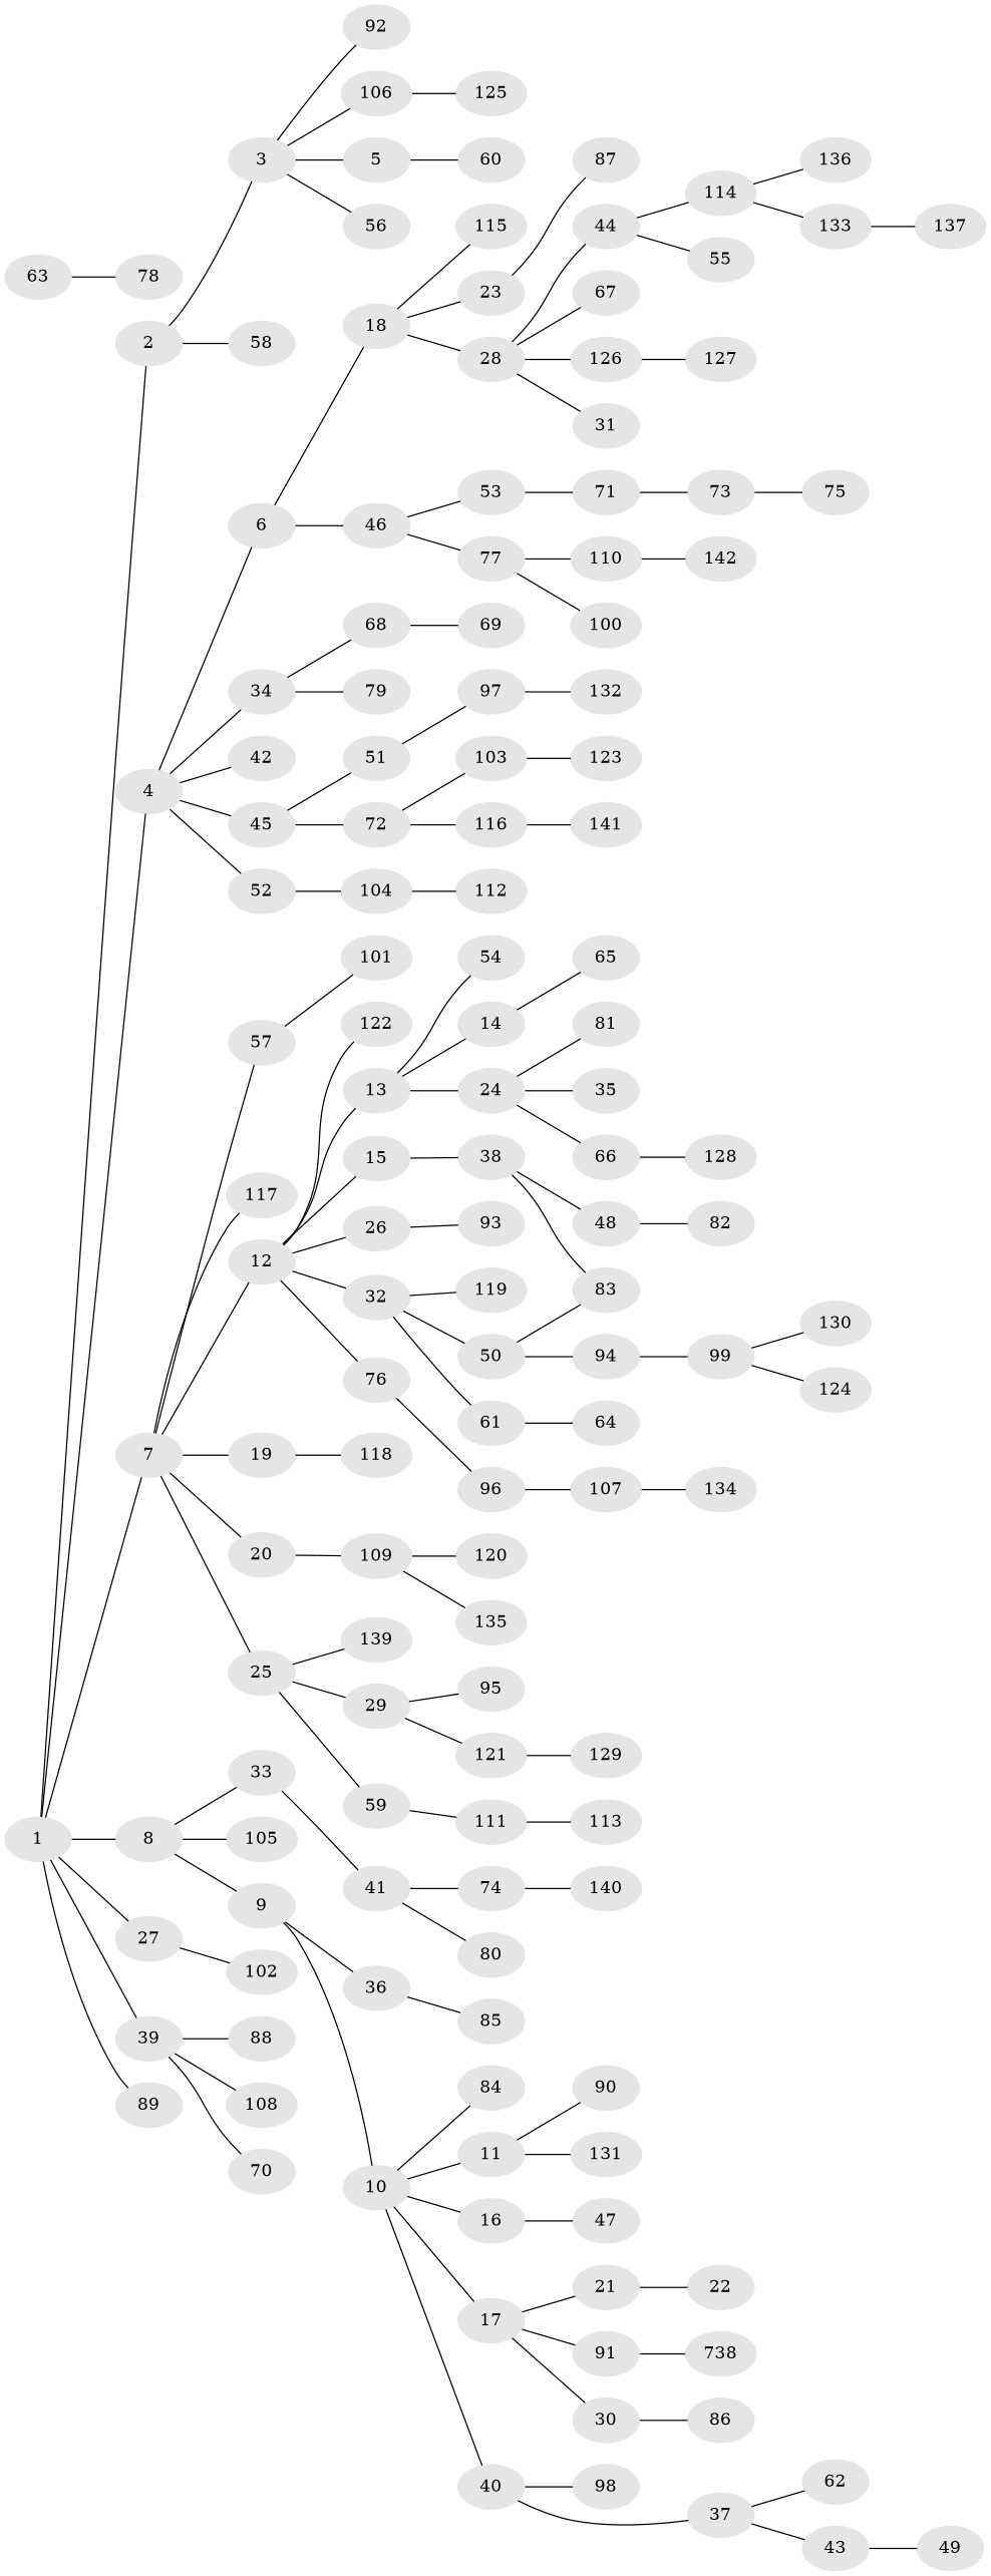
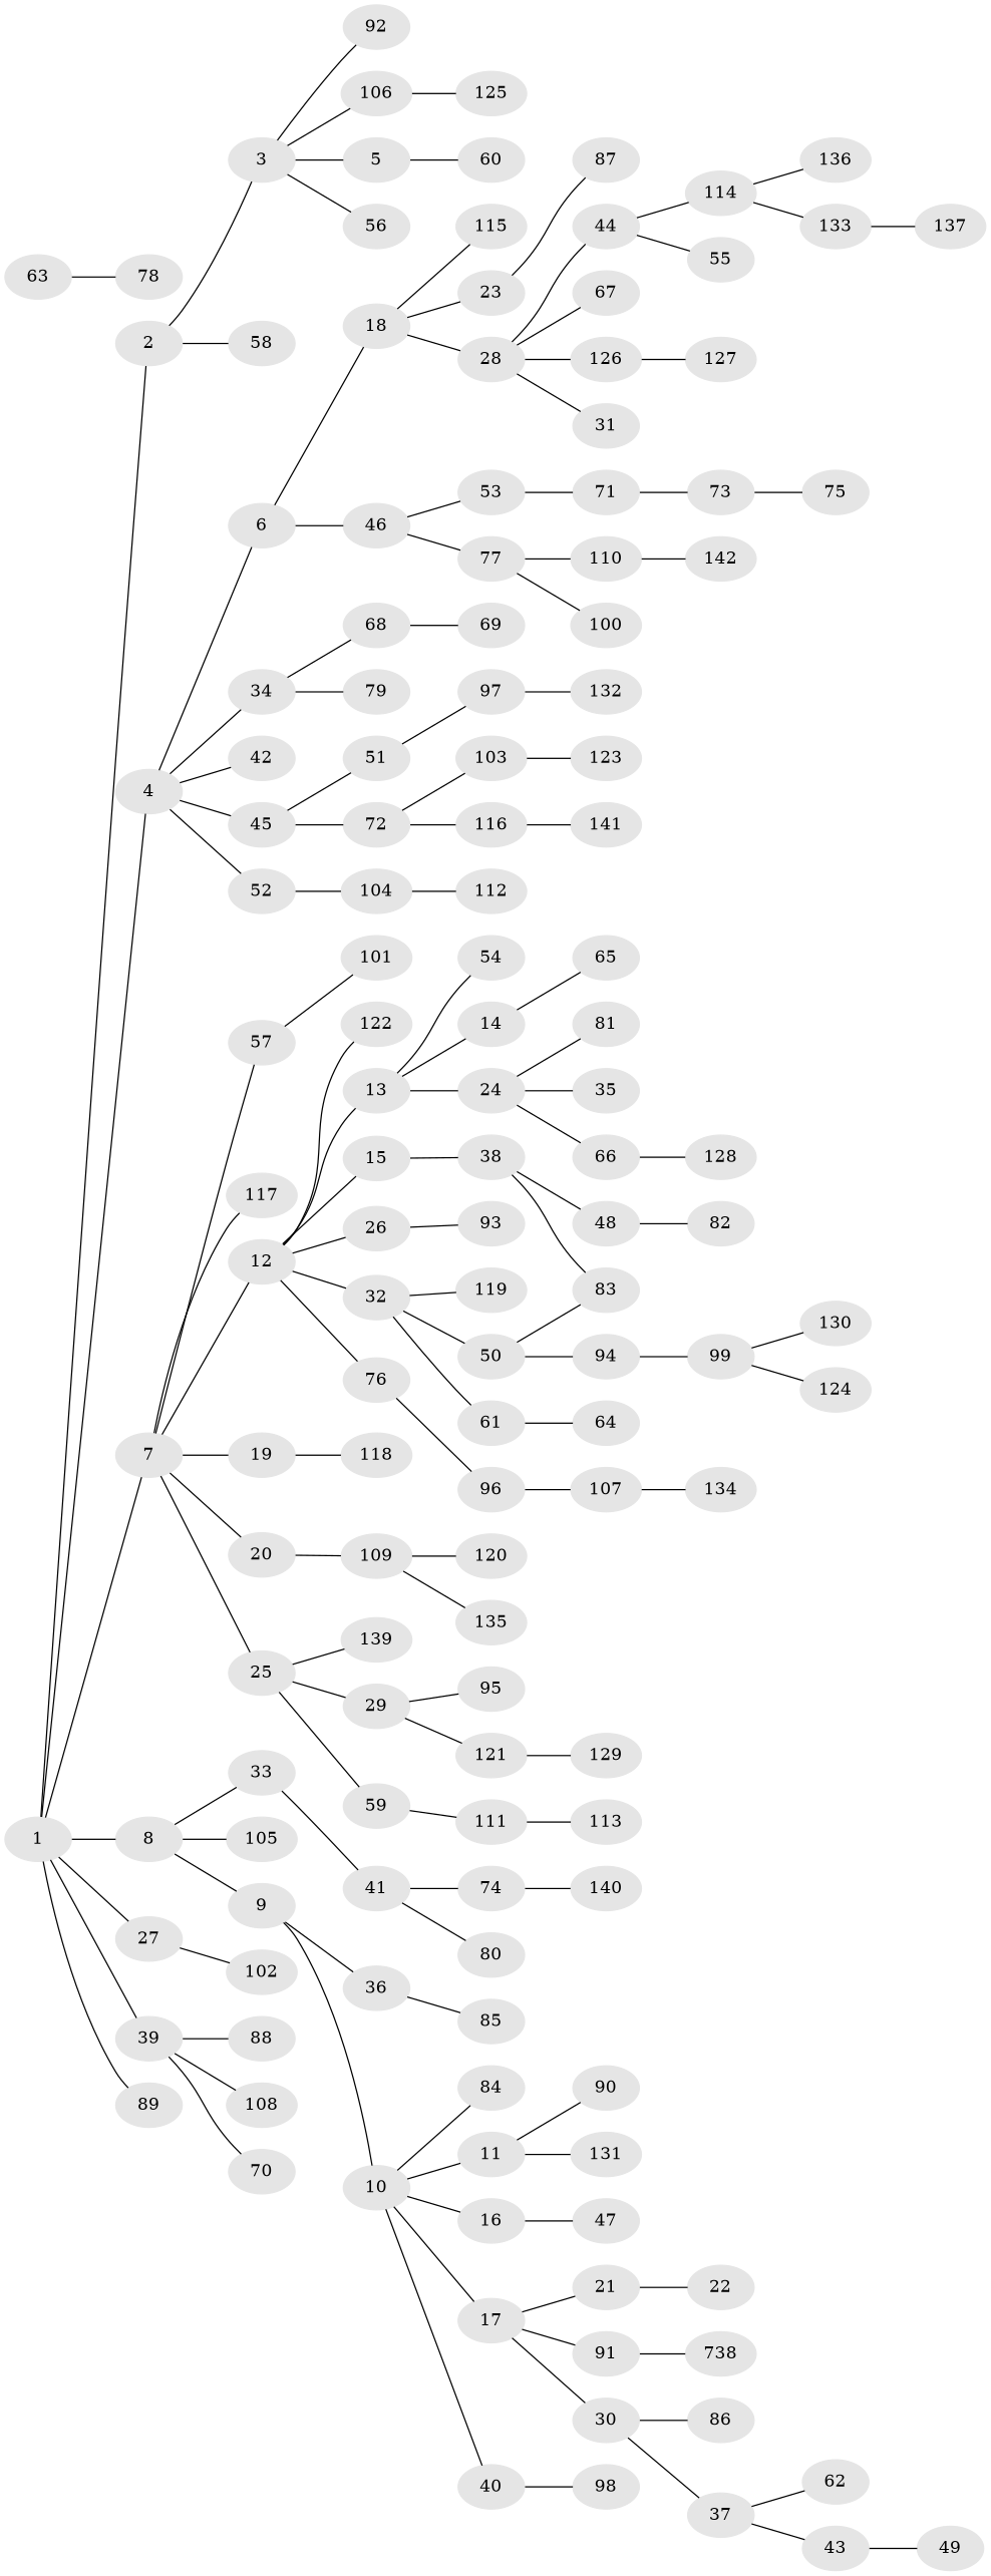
  graph {
    fontname="DejaVu Serif"
    rankdir=LR
    node [color=gray90 fontname="DejaVu Serif" style=filled]
    edge [fontname="DejaVu Serif"]
    1
    2
    4
    7
    8
    27
    39
    89
    3
    58
    6
    34
    42
    45
    52
    12
    19
    20
    25
    57
    117
    9
    33
    105
    102
    70
    88
    108
    5
    56
    92
    106
    60
    125
    18
    46
    68
    79
    51
    72
    104
    23
    28
    115
    53
    77
    13
    15
    26
    32
    76
    122
    118
    109
    29
    59
    139
    101
    10
    36
    41
    11
    16
    17
    40
    84
    85
    90
    131
    47
    21
    30
    91
    98
    14
    24
    54
    38
    93
    50
    61
    119
    96
    65
    35
    66
    81
    48
    83
    22
    37
    86
    n93 [label=738]
    87
    31
    44
    67
    126
    120
    135
    128
    95
    121
    111
    55
    114
    127
    129
    43
    62
    94
    64
    74
    80
    69
    49
    82
    140
    133
    136
    97
    103
    116
    71
    100
    110
    63
    78
    99
    132
    112
    73
    113
    75
    123
    141
    107
    142
    124
    130
    134
    137
    1 -- 2
    1 -- 4
    1 -- 7
    1 -- 8
    1 -- 27
    1 -- 39
    1 -- 89
    2 -- 3
    2 -- 58
    4 -- 6
    4 -- 34
    4 -- 42
    4 -- 45
    4 -- 52
    7 -- 12
    7 -- 19
    7 -- 20
    7 -- 25
    7 -- 57
    7 -- 117
    8 -- 9
    8 -- 33
    8 -- 105
    27 -- 102
    39 -- 70
    39 -- 88
    39 -- 108
    3 -- 5
    3 -- 56
    3 -- 92
    3 -- 106
    6 -- 18
    6 -- 46
    34 -- 68
    34 -- 79
    45 -- 51
    45 -- 72
    52 -- 104
    12 -- 13
    12 -- 15
    12 -- 26
    12 -- 32
    12 -- 76
    12 -- 122
    19 -- 118
    20 -- 109
    25 -- 29
    25 -- 59
    25 -- 139
    57 -- 101
    9 -- 10
    9 -- 36
    33 -- 41
    5 -- 60
    106 -- 125
    18 -- 23
    18 -- 28
    18 -- 115
    46 -- 53
    46 -- 77
    68 -- 69
    51 -- 97
    72 -- 103
    72 -- 116
    104 -- 112
    23 -- 87
    28 -- 31
    28 -- 44
    28 -- 67
    28 -- 126
    53 -- 71
    77 -- 100
    77 -- 110
    13 -- 14
    13 -- 24
    13 -- 54
    15 -- 38
    26 -- 93
    32 -- 50
    32 -- 61
    32 -- 119
    76 -- 96
    109 -- 120
    109 -- 135
    29 -- 95
    29 -- 121
    59 -- 111
    10 -- 11
    10 -- 16
    10 -- 17
    10 -- 40
    10 -- 84
    36 -- 85
    41 -- 74
    41 -- 80
    11 -- 90
    11 -- 131
    16 -- 47
    17 -- 21
    17 -- 30
    17 -- 91
    40 -- 98
    21 -- 22
-   40 -- 37
+   30 -- 37
    30 -- 86
    91 -- n93
    14 -- 65
    24 -- 35
    24 -- 66
    24 -- 81
    38 -- 48
    38 -- 83
    50 -- 83
    50 -- 94
    61 -- 64
    96 -- 107
    66 -- 128
    48 -- 82
    37 -- 43
    37 -- 62
    44 -- 55
    44 -- 114
    126 -- 127
    121 -- 129
    111 -- 113
    114 -- 133
    114 -- 136
    43 -- 49
    94 -- 99
    74 -- 140
    133 -- 137
    97 -- 132
    103 -- 123
    116 -- 141
    71 -- 73
    110 -- 142
    63 -- 78
    99 -- 124
    99 -- 130
    73 -- 75
    107 -- 134
  }
